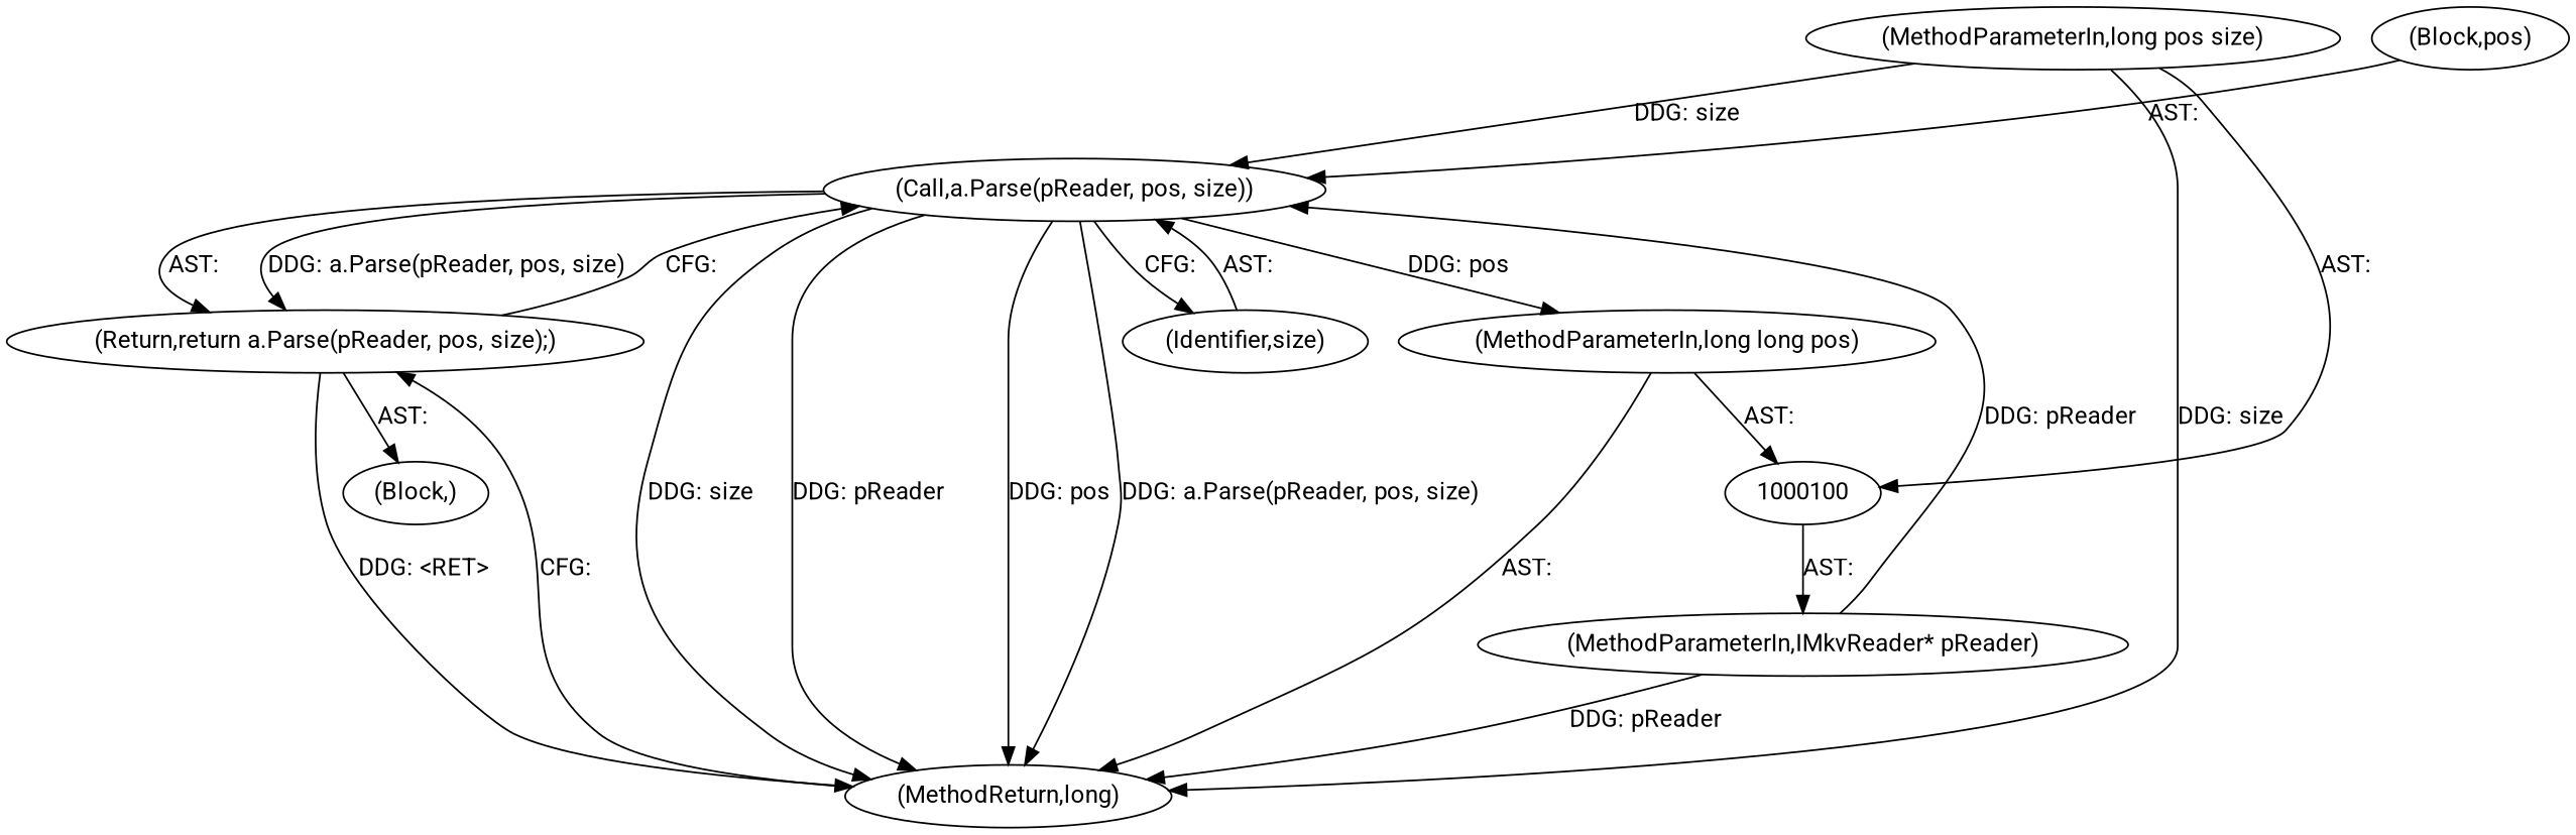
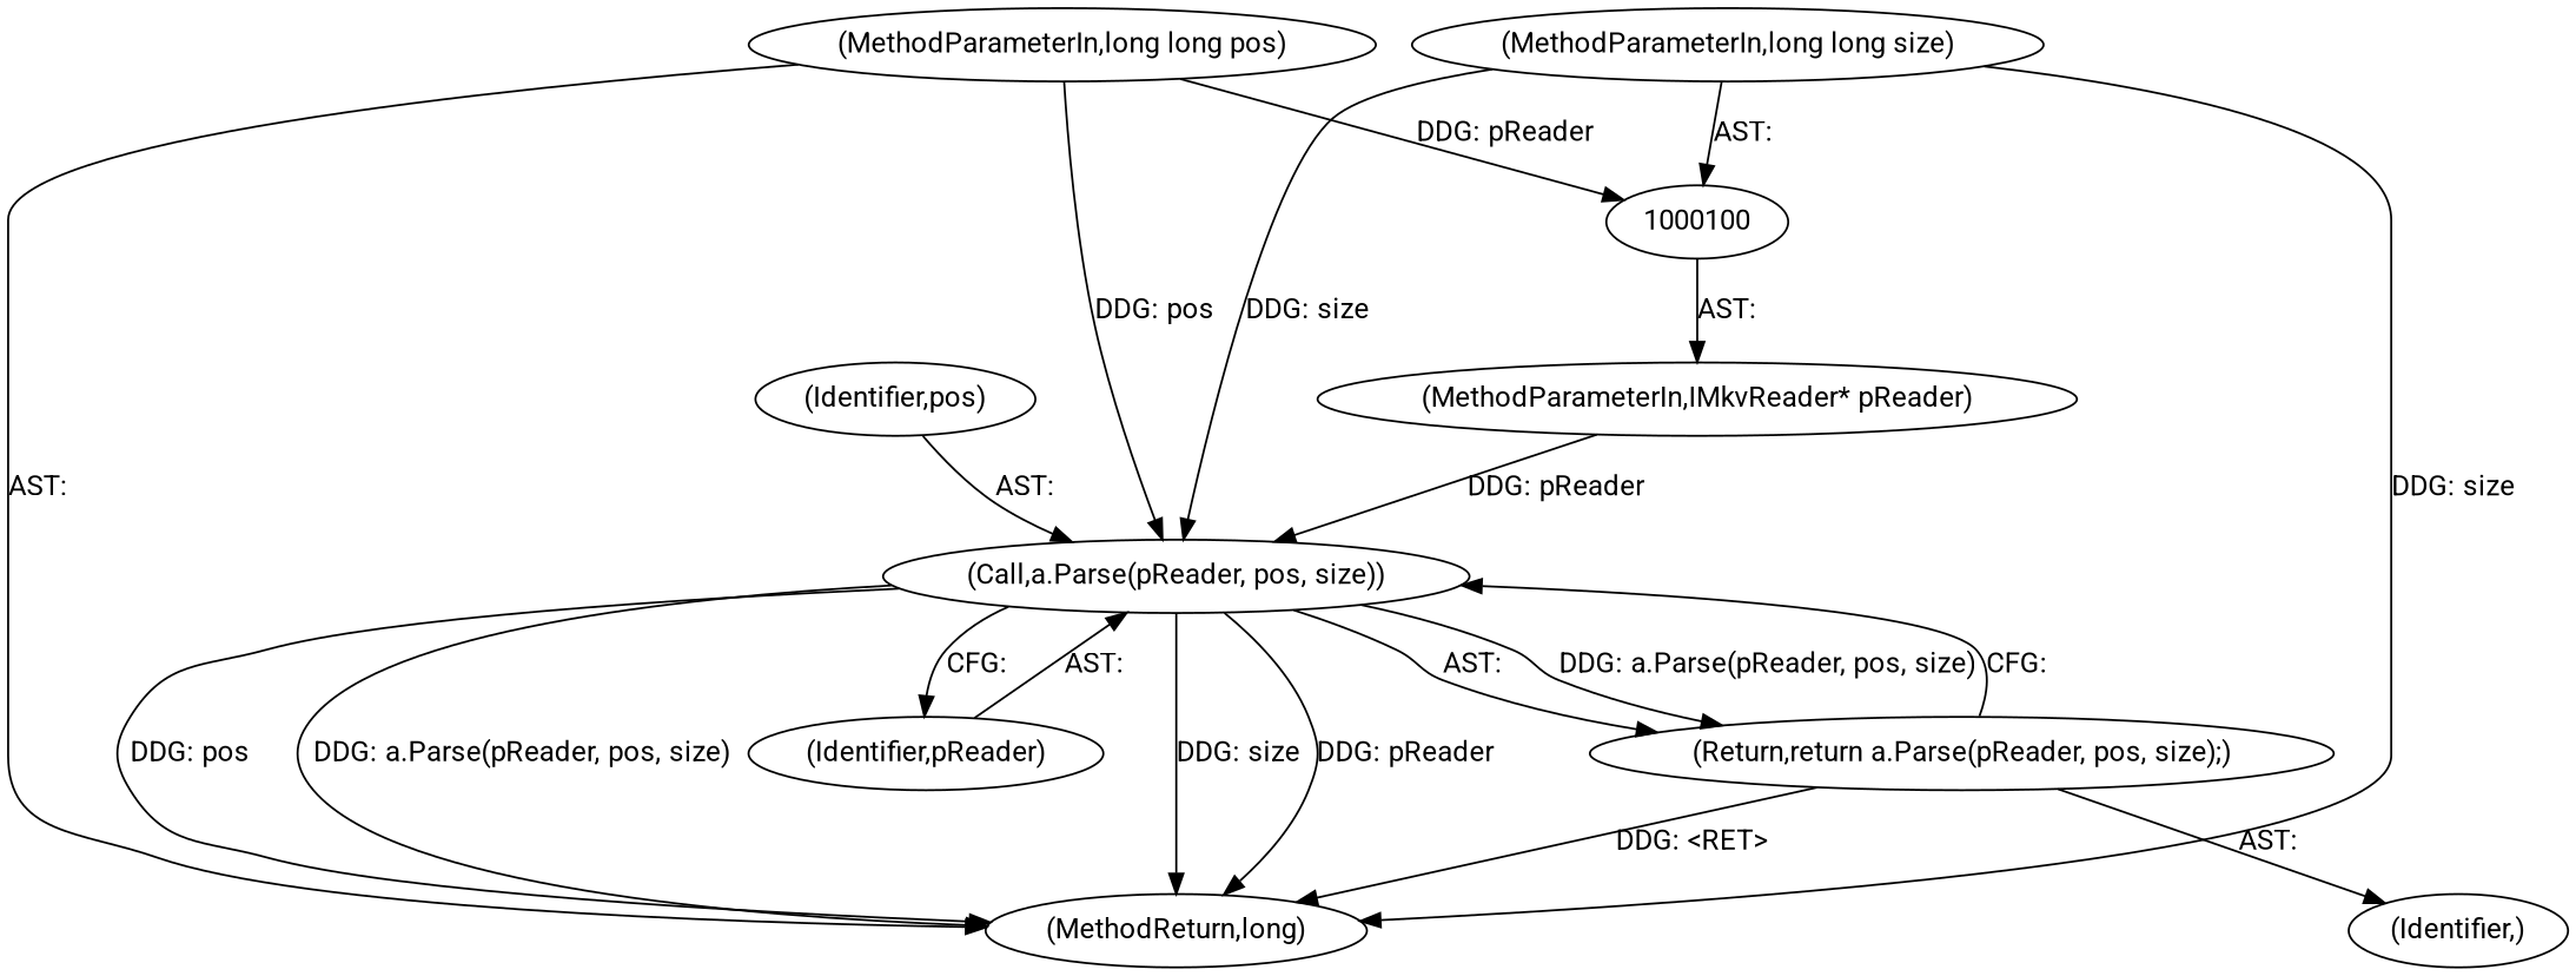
  digraph {
    fontname=Roboto
    node [fontname=Roboto]
    edge [fontname=Roboto]
    n1 [label="(Call,a.Parse(pReader, pos, size))"]
    n2 [label="(Return,return a.Parse(pReader, pos, size);)"]
    n3 [label="(MethodReturn,long)"]
-   n4 [label="(Identifier,size)"]
-   n5 [label="(Block,)"]
+   n4 [label="(Identifier,pReader)"]
+   n5 [label="(Identifier,)"]
    n6 [label="(MethodParameterIn,IMkvReader* pReader)"]
    1000100
    n8 [label="(MethodParameterIn,long long pos)"]
-   n9 [label="(MethodParameterIn,long pos size)"]
-   n10 [label="(Block,pos)"]
+   n9 [label="(MethodParameterIn,long long size)"]
+   n10 [label="(Identifier,pos)"]
    n1 -> n2 [label="AST: "]
    n1 -> n2 [label="DDG: a.Parse(pReader, pos, size)"]
    n1 -> n3 [label="DDG: size"]
    n1 -> n3 [label="DDG: pReader"]
    n1 -> n3 [label="DDG: pos"]
    n1 -> n3 [label="DDG: a.Parse(pReader, pos, size)"]
    n1 -> n4 [label="CFG: "]
    n2 -> n1 [label="CFG: "]
    n2 -> n3 [label="DDG: <RET>"]
    n2 -> n5 [label="AST: "]
-   n3 -> n2 [label="CFG: "]
    n4 -> n1 [label="AST: "]
    n6 -> n1 [label="DDG: pReader"]
-   n6 -> n3 [label="DDG: pReader"]
    1000100 -> n6 [label="AST: "]
-   n1 -> n8 [label="DDG: pos"]
+   n8 -> n1 [label="DDG: pos"]
    n8 -> n3 [label="AST: "]
-   n8 -> 1000100 [label="AST: "]
+   n8 -> 1000100 [label="DDG: pReader"]
    n9 -> n1 [label="DDG: size"]
    n9 -> n3 [label="DDG: size"]
    n9 -> 1000100 [label="AST: "]
    n10 -> n1 [label="AST: "]
  }
